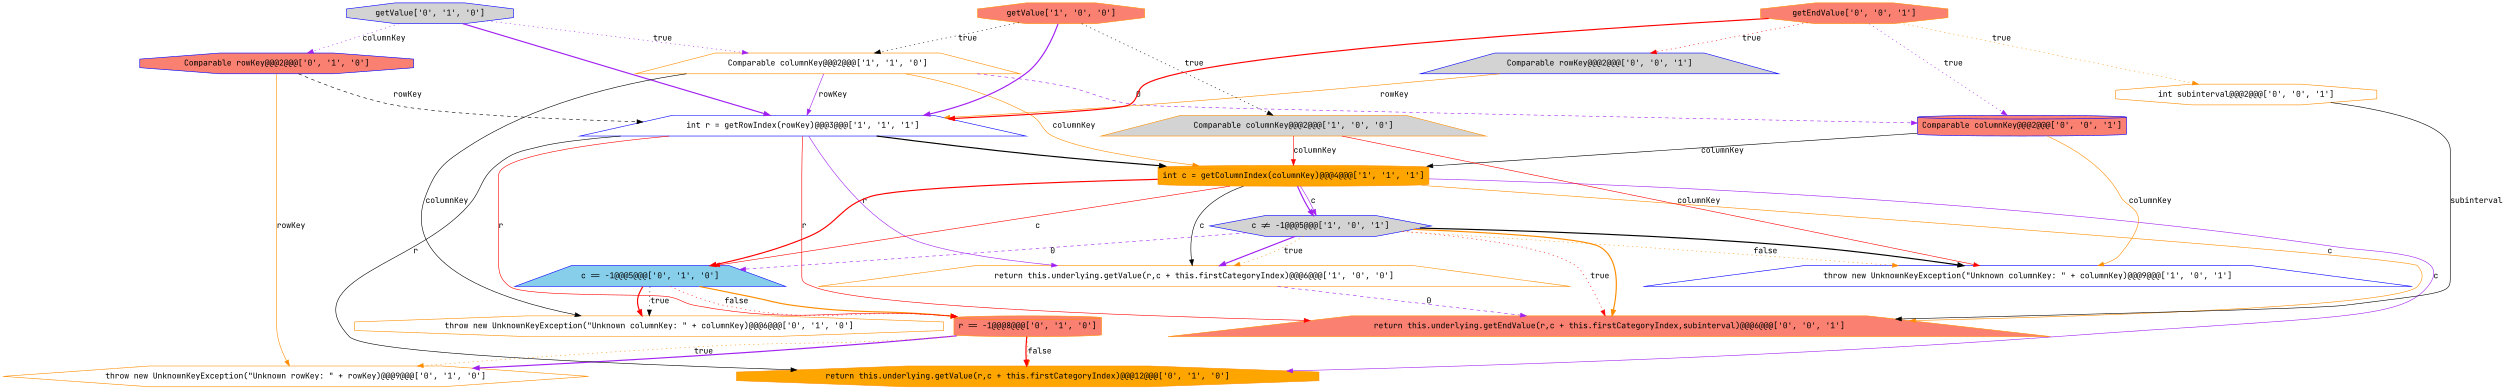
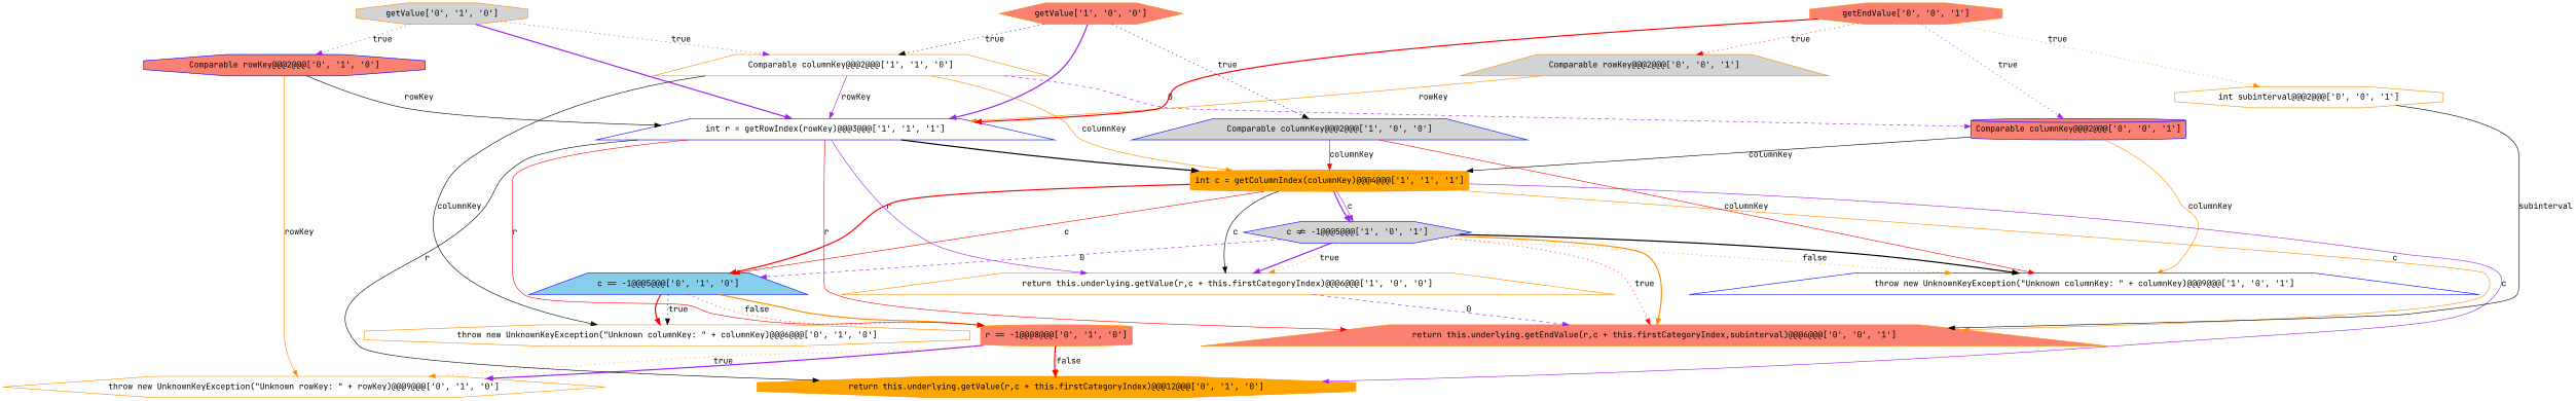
  digraph {
    fontname="JetBrains Mono"
    node [color=darkorange fillcolor=white fontname="JetBrains Mono" shape=trapezium style=filled]
    edge [color=purple fontname="JetBrains Mono" style=solid]
    n1 [color=blue fillcolor=skyblue label="c == -1@@@5@@@['0', '1', '0']"]
    n2 [fillcolor=salmon label="r == -1@@@8@@@['0', '1', '0']" shape=cylinder]
    n3 [label="throw new UnknownKeyException(\"Unknown columnKey: \" + columnKey)@@@6@@@['0', '1', '0']" shape=octagon]
    n4 [fillcolor=orange label="return this.underlying.getValue(r,c + this.firstCategoryIndex)@@@12@@@['0', '1', '0']" shape=octagon]
    n5 [label="throw new UnknownKeyException(\"Unknown rowKey: \" + rowKey)@@@9@@@['0', '1', '0']" shape=hexagon]
-   n6 [color=blue fillcolor=lightgrey label="getValue['0', '1', '0']" shape=octagon]
+   n6 [fillcolor=lightgrey label="getValue['0', '1', '0']" shape=octagon]
    n7 [color=blue fillcolor=salmon label="Comparable rowKey@@@2@@@['0', '1', '0']" shape=octagon]
    n8 [label="Comparable columnKey@@@2@@@['1', '1', '0']"]
    n9 [color=blue label="int r = getRowIndex(rowKey)@@@3@@@['1', '1', '1']"]
    n10 [fillcolor=orange label="int c = getColumnIndex(columnKey)@@@4@@@['1', '1', '1']" shape=cylinder]
    n11 [color=blue fillcolor=salmon label="Comparable columnKey@@@2@@@['0', '0', '1']" shape=cylinder]
    n12 [fillcolor=salmon label="return this.underlying.getEndValue(r,c + this.firstCategoryIndex,subinterval)@@@6@@@['0', '0', '1']"]
    n13 [label="return this.underlying.getValue(r,c + this.firstCategoryIndex)@@@6@@@['1', '0', '0']"]
-   n14 [color=blue fillcolor=lightgrey label="Comparable rowKey@@@2@@@['0', '0', '1']"]
+   n14 [fillcolor=lightgrey label="Comparable rowKey@@@2@@@['0', '0', '1']"]
    n15 [label="int subinterval@@@2@@@['0', '0', '1']" shape=octagon]
    n16 [color=blue fillcolor=lightgrey label="c != -1@@@5@@@['1', '0', '1']" shape=hexagon]
    n17 [color=blue label="throw new UnknownKeyException(\"Unknown columnKey: \" + columnKey)@@@9@@@['1', '0', '1']"]
-   n18 [fillcolor=salmon label="getValue['1', '0', '0']" shape=octagon]
-   n19 [fillcolor=lightgrey label="Comparable columnKey@@@2@@@['1', '0', '0']"]
+   n18 [fillcolor=salmon label="getValue['1', '0', '0']" shape=hexagon]
+   n19 [color=blue fillcolor=lightgrey label="Comparable columnKey@@@2@@@['1', '0', '0']"]
    n20 [fillcolor=salmon label="getEndValue['0', '0', '1']" shape=octagon]
    n1 -> n2 [color=darkorange style=bold]
    n1 -> n2 [color=red label=false style=dotted]
    n1 -> n3 [color=red style=bold]
    n1 -> n3 [color=black label=true style=dotted]
    n2 -> n4 [color=darkorange label=false style=dotted]
    n2 -> n4 [color=red style=bold]
    n2 -> n5 [style=bold]
    n2 -> n5 [color=darkorange label=true style=dotted]
-   n6 -> n7 [label=columnKey style=dotted]
+   n6 -> n7 [label=true style=dotted]
    n6 -> n8 [label=true style=dotted]
    n6 -> n9 [style=bold]
    n7 -> n5 [color=darkorange label=rowKey]
-   n7 -> n9 [color=black label=rowKey style=dashed]
+   n7 -> n9 [color=black label=rowKey]
    n8 -> n3 [color=black label=columnKey]
    n8 -> n9 [label=rowKey]
    n8 -> n10 [color=darkorange label=columnKey]
    n8 -> n11 [label=0 style=dashed]
    n9 -> n2 [color=red label=r]
    n9 -> n4 [color=black label=r]
    n9 -> n10 [color=black style=bold]
    n9 -> n12 [color=red label=r]
    n9 -> n13 [label=r]
    n10 -> n1 [color=red style=bold]
    n10 -> n1 [color=red label=c]
    n10 -> n4 [label=c]
    n10 -> n12 [color=darkorange label=c]
    n10 -> n13 [color=black label=c]
    n10 -> n16 [style=bold]
    n10 -> n16 [label=c]
    n11 -> n10 [color=black label=columnKey]
    n11 -> n17 [color=darkorange label=columnKey]
    n13 -> n12 [label=0 style=dashed]
    n14 -> n9 [color=darkorange label=rowKey]
    n15 -> n12 [color=black label=subinterval]
    n16 -> n1 [label=0 style=dashed]
    n16 -> n12 [color=darkorange style=bold]
    n16 -> n12 [color=red label=true style=dotted]
    n16 -> n13 [style=bold]
    n16 -> n13 [color=darkorange label=true style=dotted]
    n16 -> n17 [color=black style=bold]
    n16 -> n17 [color=darkorange label=false style=dotted]
    n18 -> n8 [color=black label=true style=dotted]
    n18 -> n9 [style=bold]
    n18 -> n19 [color=black label=true style=dotted]
    n19 -> n10 [color=red label=columnKey]
    n19 -> n17 [color=red label=columnKey]
    n20 -> n9 [color=red style=bold]
    n20 -> n11 [label=true style=dotted]
    n20 -> n14 [color=red label=true style=dotted]
    n20 -> n15 [color=darkorange label=true style=dotted]
  }
